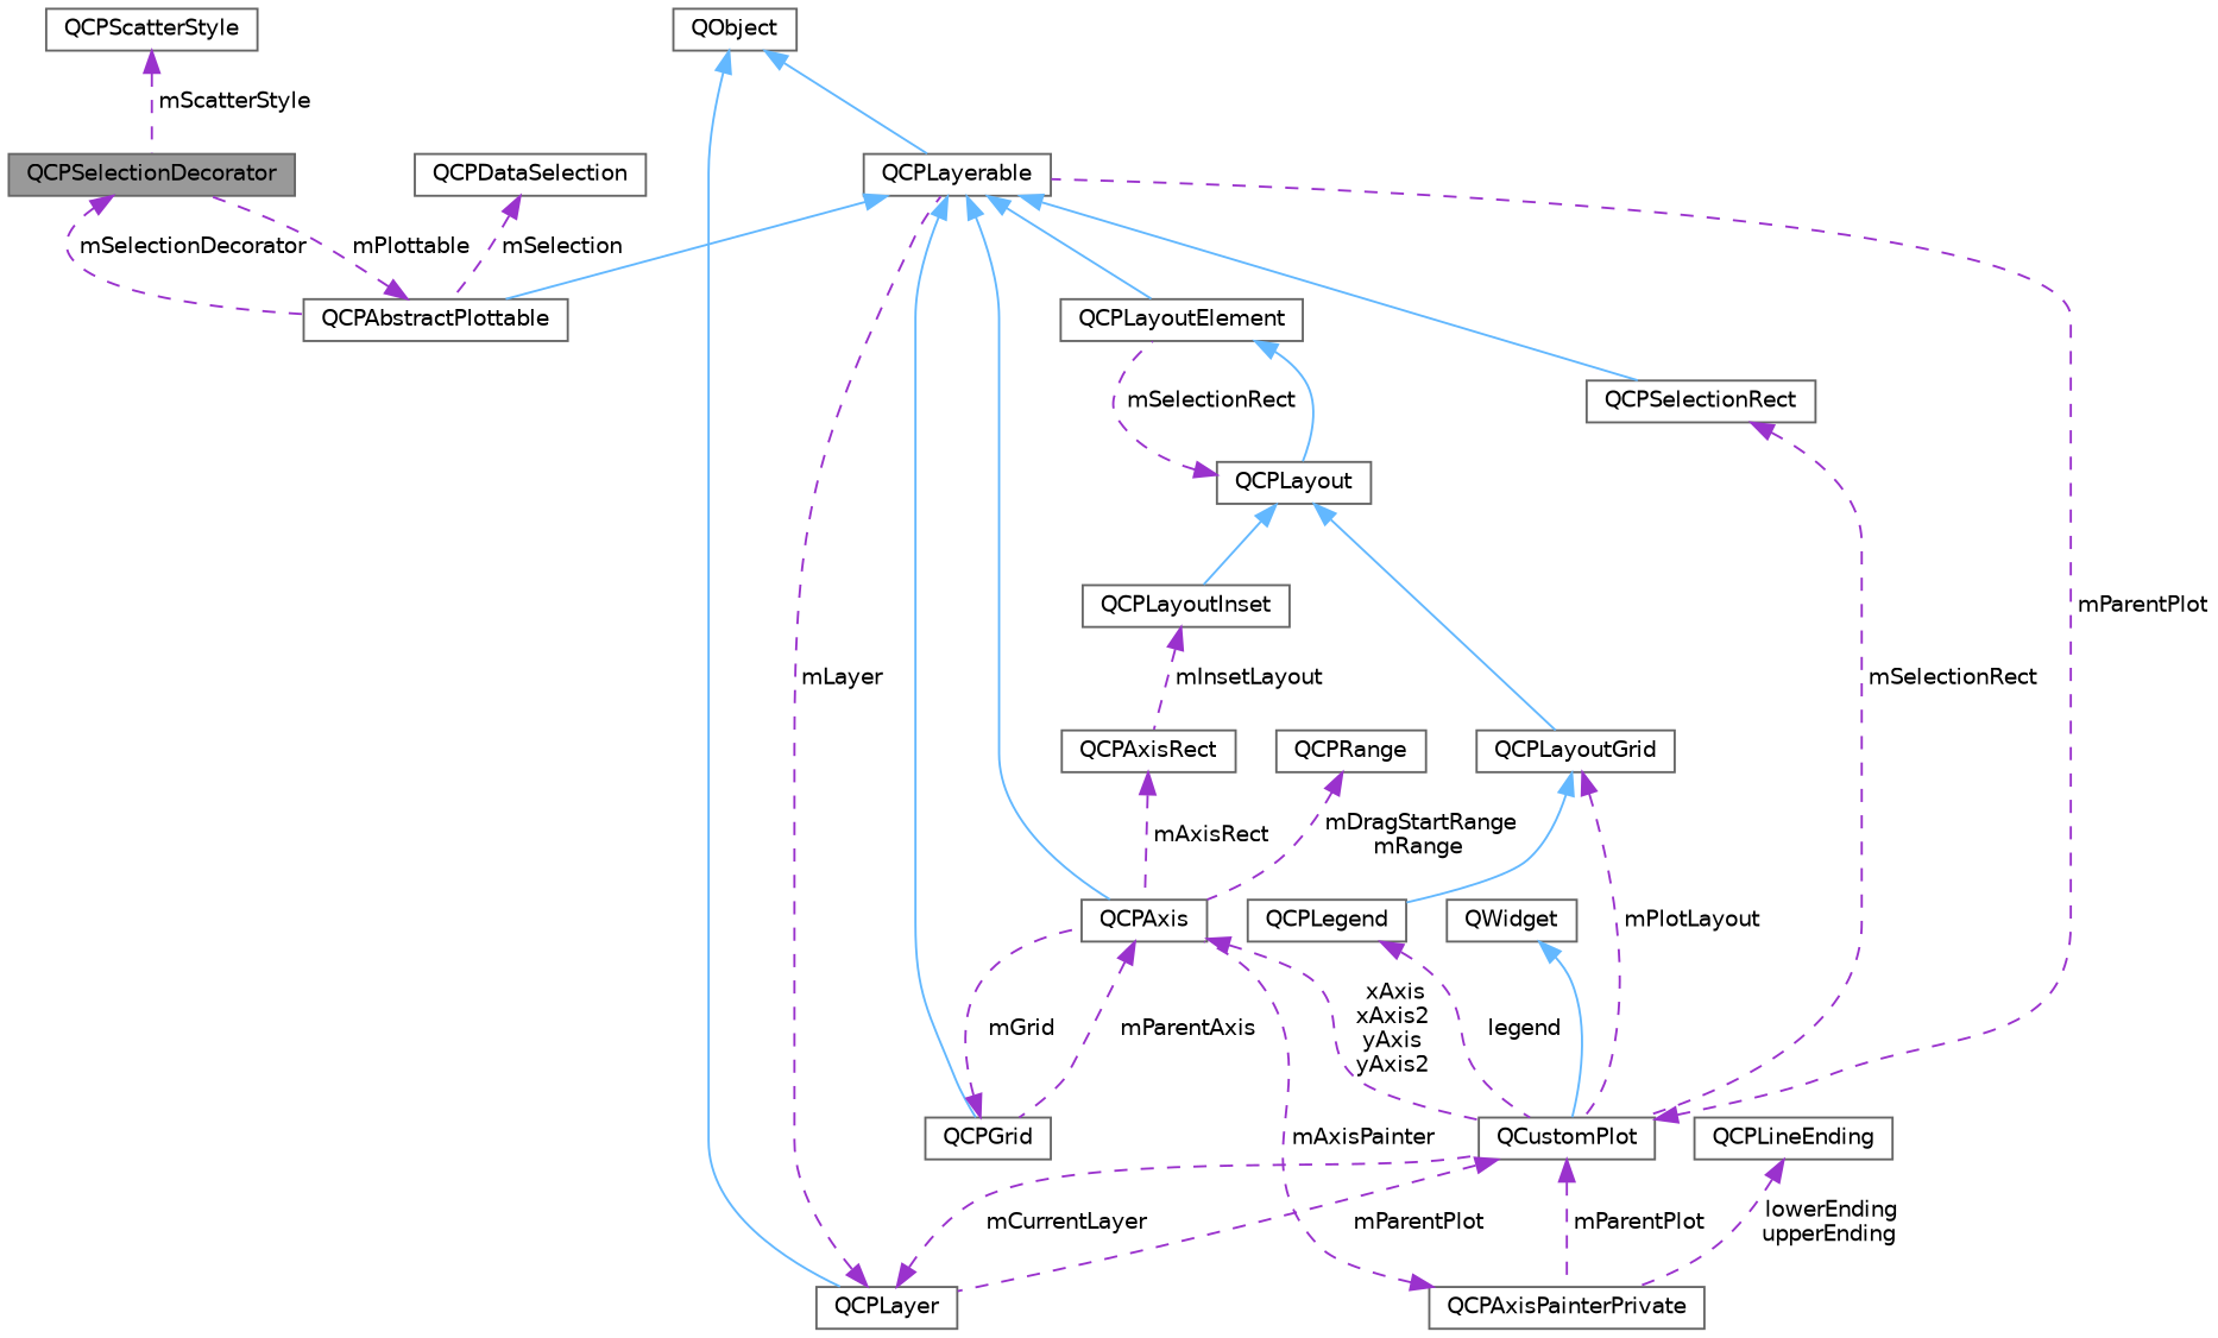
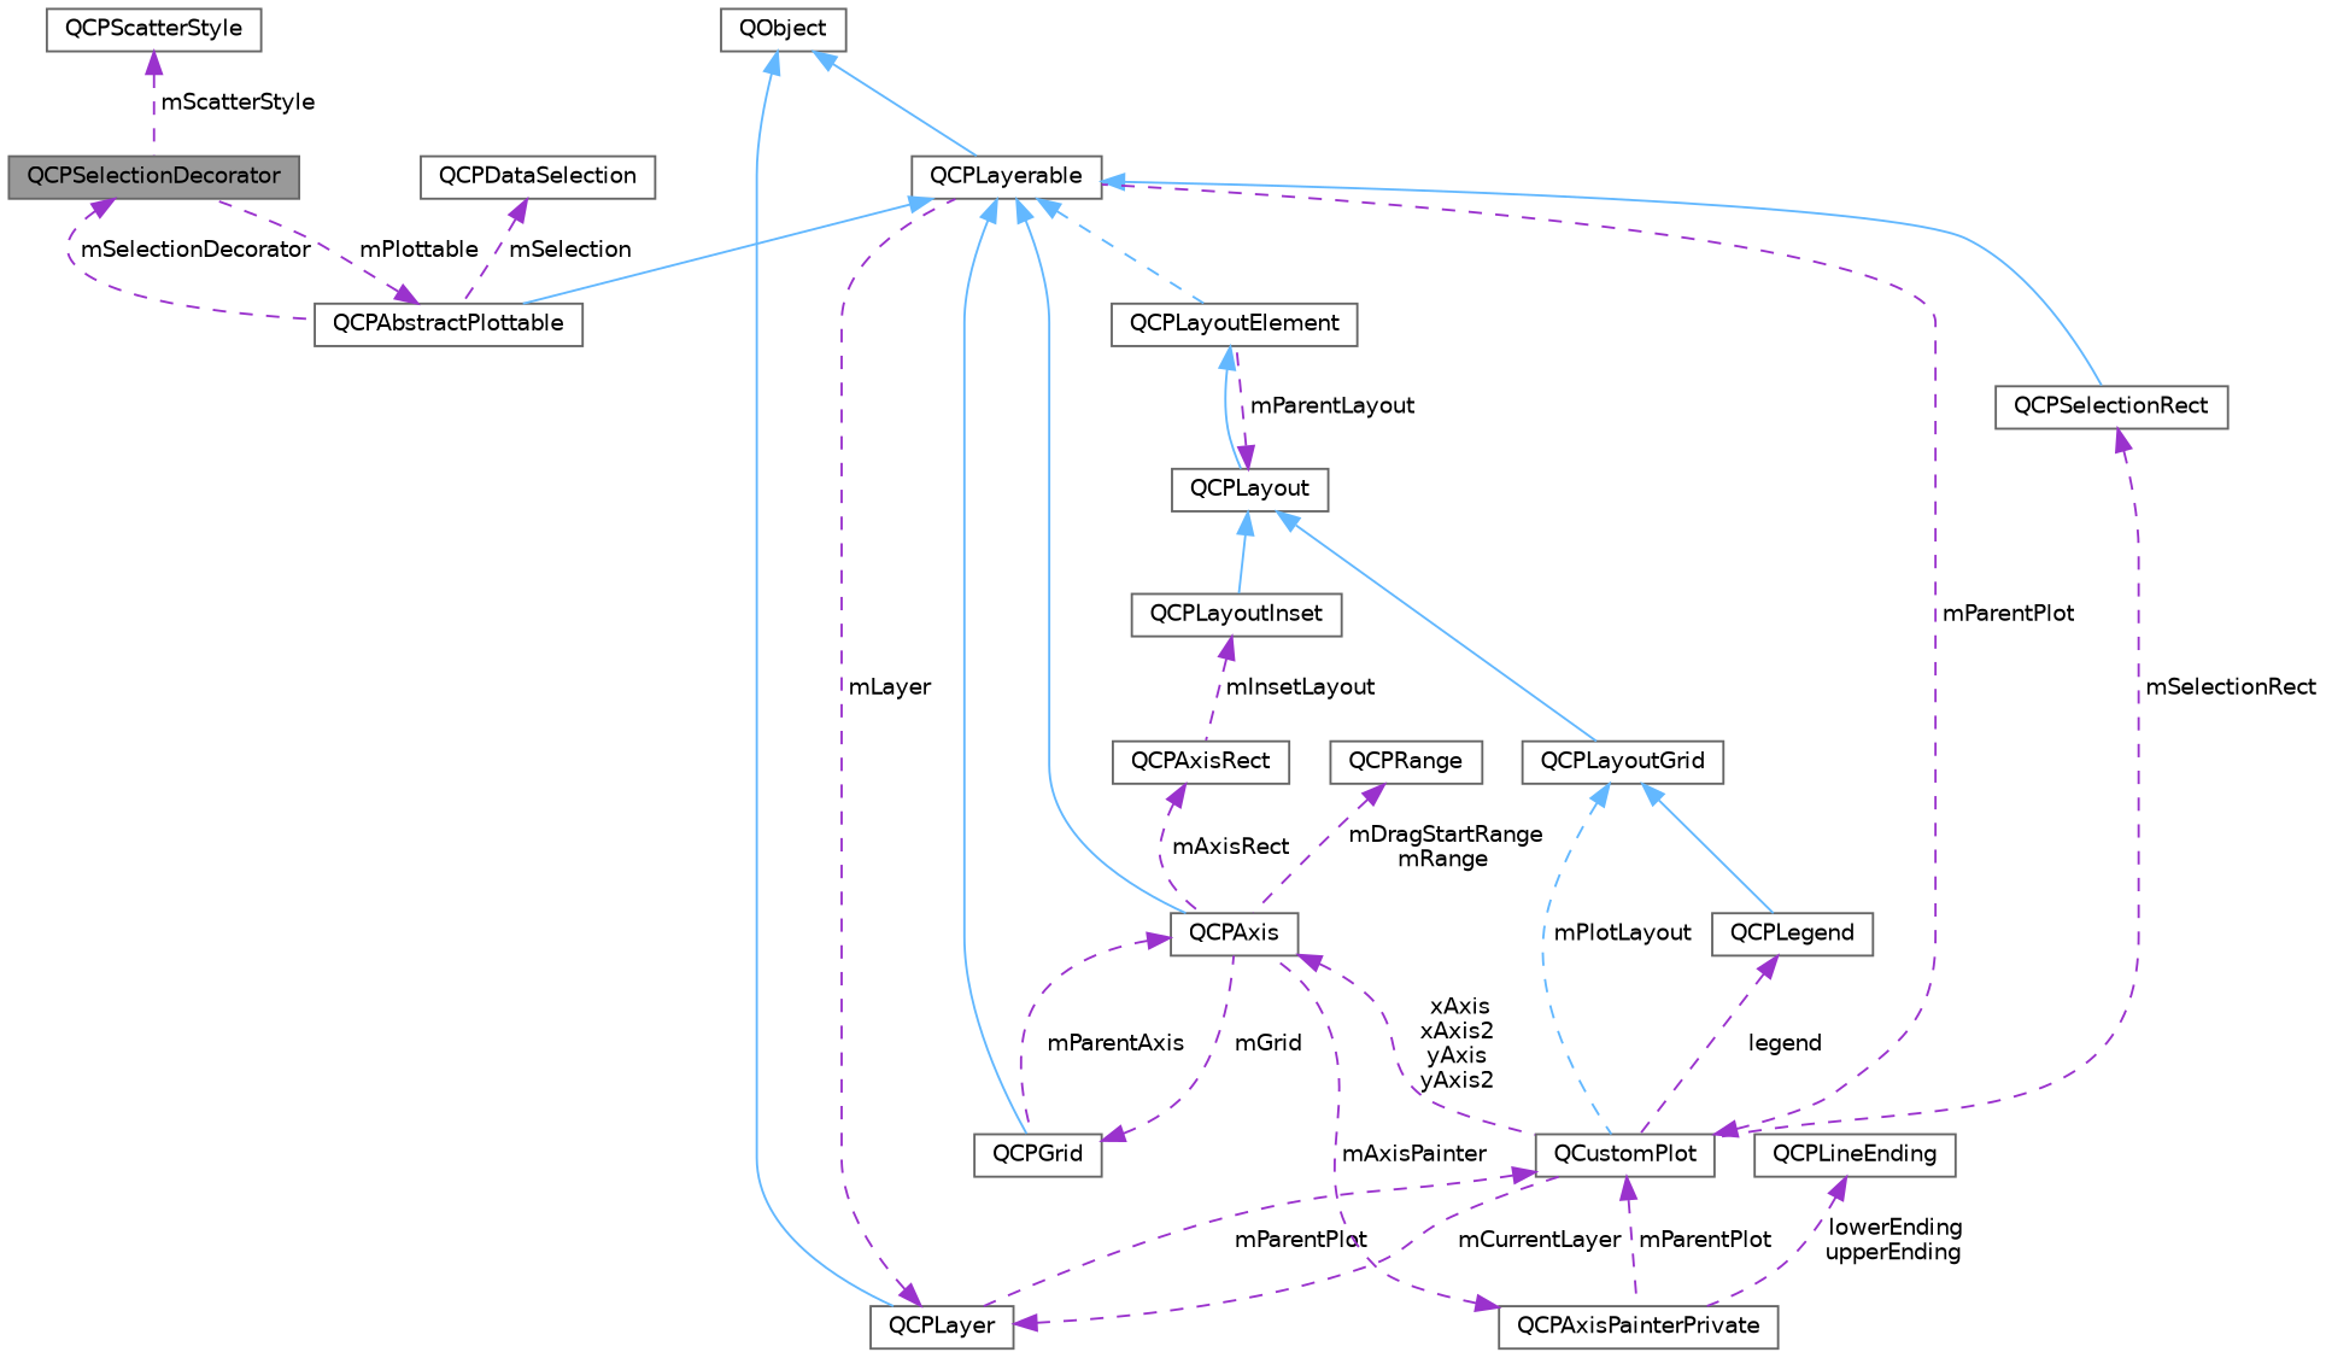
  digraph {
    node [color=gray40 fillcolor=white fontname=Helvetica fontsize=10 shape=box style=filled]
    edge [color=darkorchid3 dir=back fontname=Helvetica fontsize=10 labelfontname=Helvetica labelfontsize=10 style=dashed]
    n1 [fillcolor=grey60 fontcolor=black height=0.2 label=QCPSelectionDecorator width=0.4]
    n2 [height=0.2 label=QCPAbstractPlottable width=0.4]
    n3 [height=0.2 label=QCPScatterStyle width=0.4]
    n4 [height=0.2 label=QCPLayerable width=0.4]
    n5 [height=0.2 label=QCPAxis width=0.4]
    n6 [height=0.2 label=QCPLayoutElement width=0.4]
    n7 [height=0.2 label=QCPGrid width=0.4]
    n8 [height=0.2 label=QCPSelectionRect width=0.4]
    n9 [height=0.2 label=QCustomPlot width=0.4]
    n10 [height=0.2 label=QCPLayout width=0.4]
    n11 [height=0.2 label=QObject width=0.4]
    n12 [height=0.2 label=QCPLayer width=0.4]
    n13 [height=0.2 label=QCPAxisPainterPrivate width=0.4]
-   n14 [height=0.2 label=QWidget width=0.4]
    n15 [height=0.2 label=QCPAxisRect width=0.4]
    n16 [height=0.2 label=QCPLayoutInset width=0.4]
    n17 [height=0.2 label=QCPLayoutGrid width=0.4]
    n18 [height=0.2 label=QCPLegend width=0.4]
    n19 [height=0.2 label=QCPRange width=0.4]
    n20 [height=0.2 label=QCPLineEnding width=0.4]
    n21 [height=0.2 label=QCPDataSelection width=0.4]
    n1 -> n2 [label=" mSelectionDecorator"]
    n2 -> n1 [label=" mPlottable"]
    n3 -> n1 [label=" mScatterStyle"]
    n4 -> n2 [color=steelblue1 style=solid]
    n4 -> n5 [color=steelblue1 style=solid]
-   n4 -> n6 [color=steelblue1 style=solid]
+   n4 -> n6 [color=steelblue1]
    n4 -> n7 [color=steelblue1 style=solid]
    n4 -> n8 [color=steelblue1 style=solid]
    n5 -> n7 [label=" mParentAxis"]
    n5 -> n9 [label=" xAxis\nxAxis2\nyAxis\nyAxis2"]
    n6 -> n10 [color=steelblue1 style=solid]
    n7 -> n5 [label=" mGrid"]
    n8 -> n9 [label=" mSelectionRect"]
    n9 -> n4 [label=" mParentPlot"]
    n9 -> n12 [label=" mParentPlot"]
    n9 -> n13 [label=" mParentPlot"]
-   n10 -> n6 [label=" mSelectionRect"]
+   n10 -> n6 [label=" mParentLayout"]
    n10 -> n16 [color=steelblue1 style=solid]
    n10 -> n17 [color=steelblue1 style=solid]
    n11 -> n4 [color=steelblue1 style=solid]
    n11 -> n12 [color=steelblue1 style=solid]
    n12 -> n4 [label=" mLayer"]
    n12 -> n9 [label=" mCurrentLayer"]
    n13 -> n5 [label=" mAxisPainter"]
-   n14 -> n9 [color=steelblue1 style=solid]
    n15 -> n5 [label=" mAxisRect"]
    n16 -> n15 [label=" mInsetLayout"]
-   n17 -> n9 [label=" mPlotLayout"]
+   n17 -> n9 [color=steelblue1 label=" mPlotLayout"]
    n17 -> n18 [color=steelblue1 style=solid]
    n18 -> n9 [label=" legend"]
    n19 -> n5 [label=" mDragStartRange\nmRange"]
    n20 -> n13 [label=" lowerEnding\nupperEnding"]
    n21 -> n2 [label=" mSelection"]
  }
